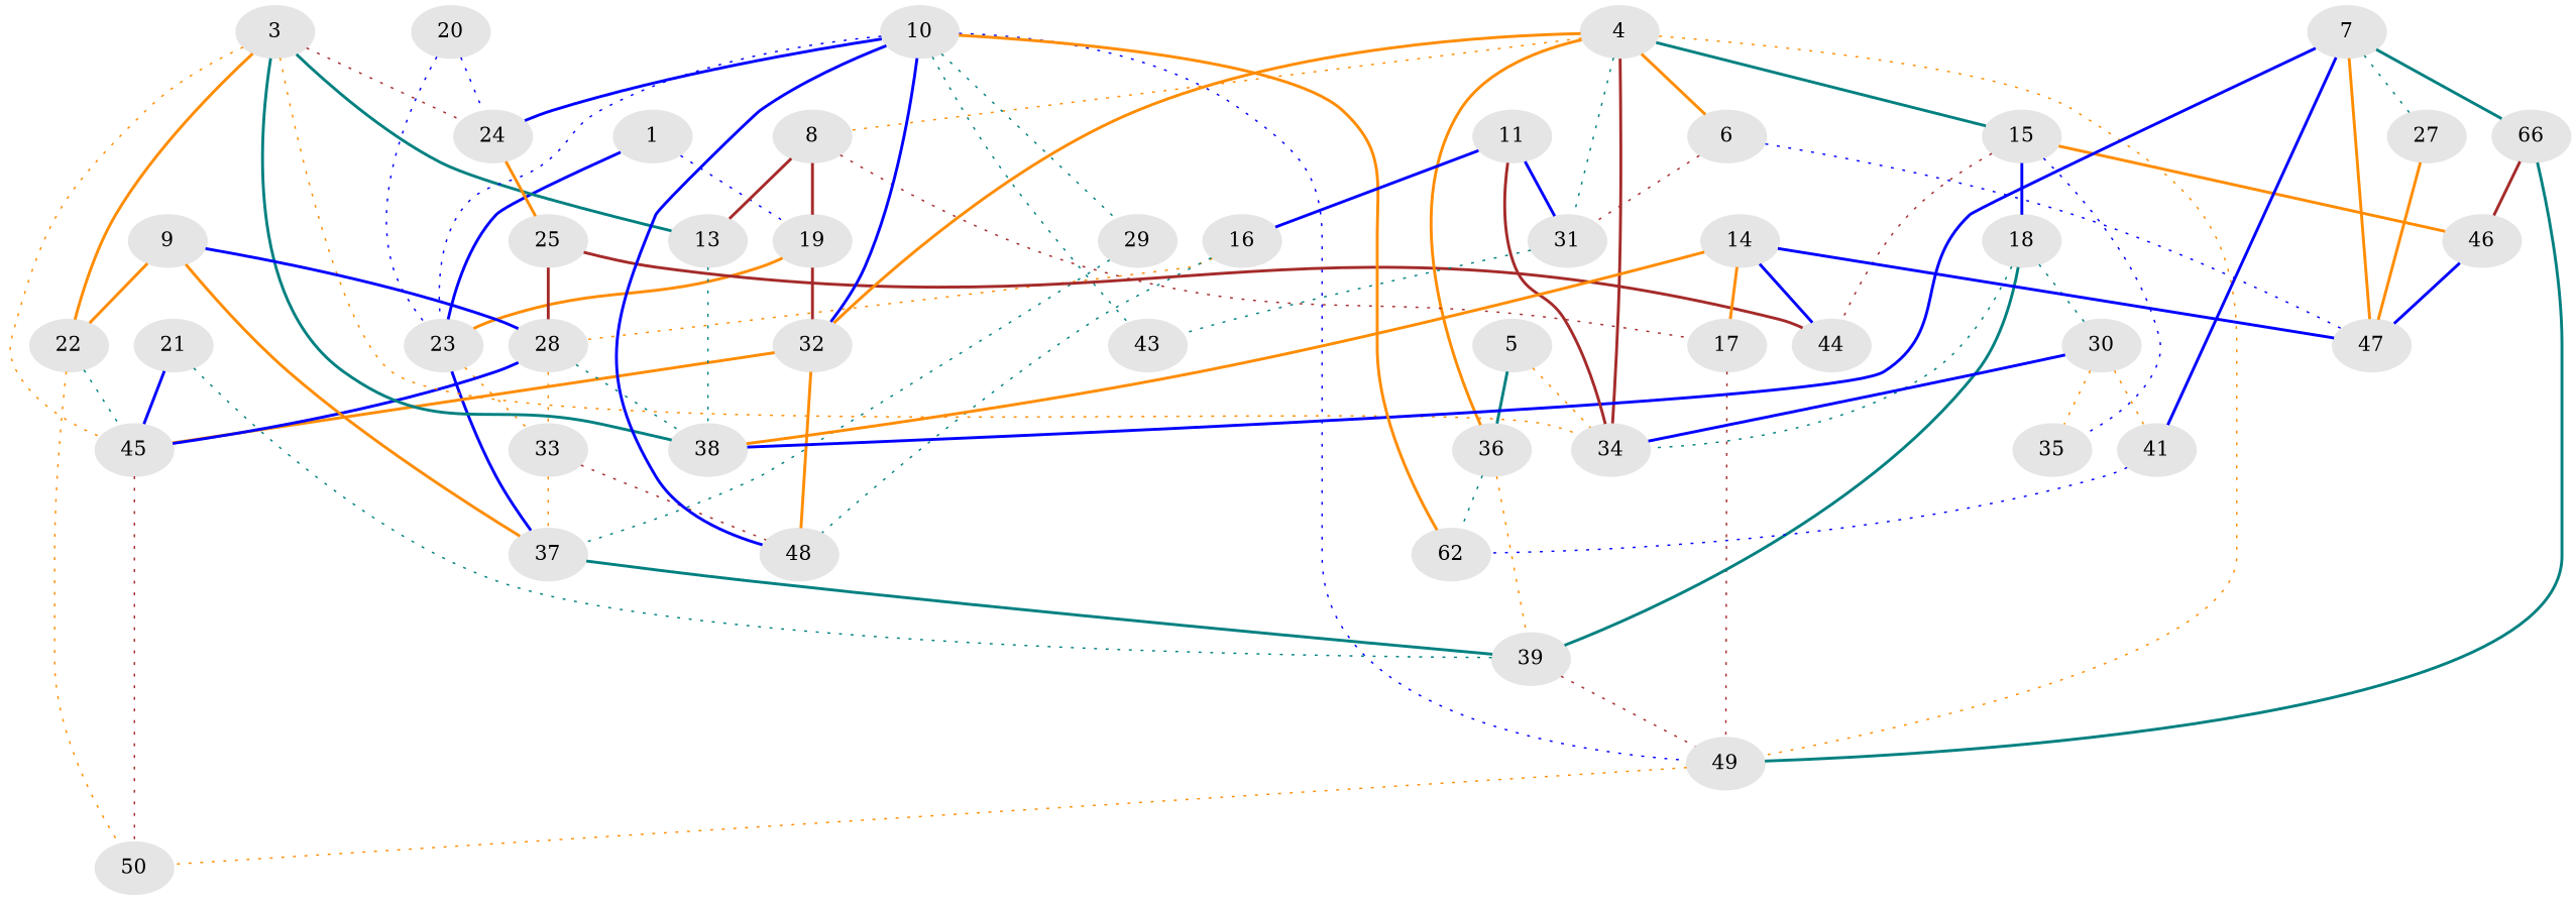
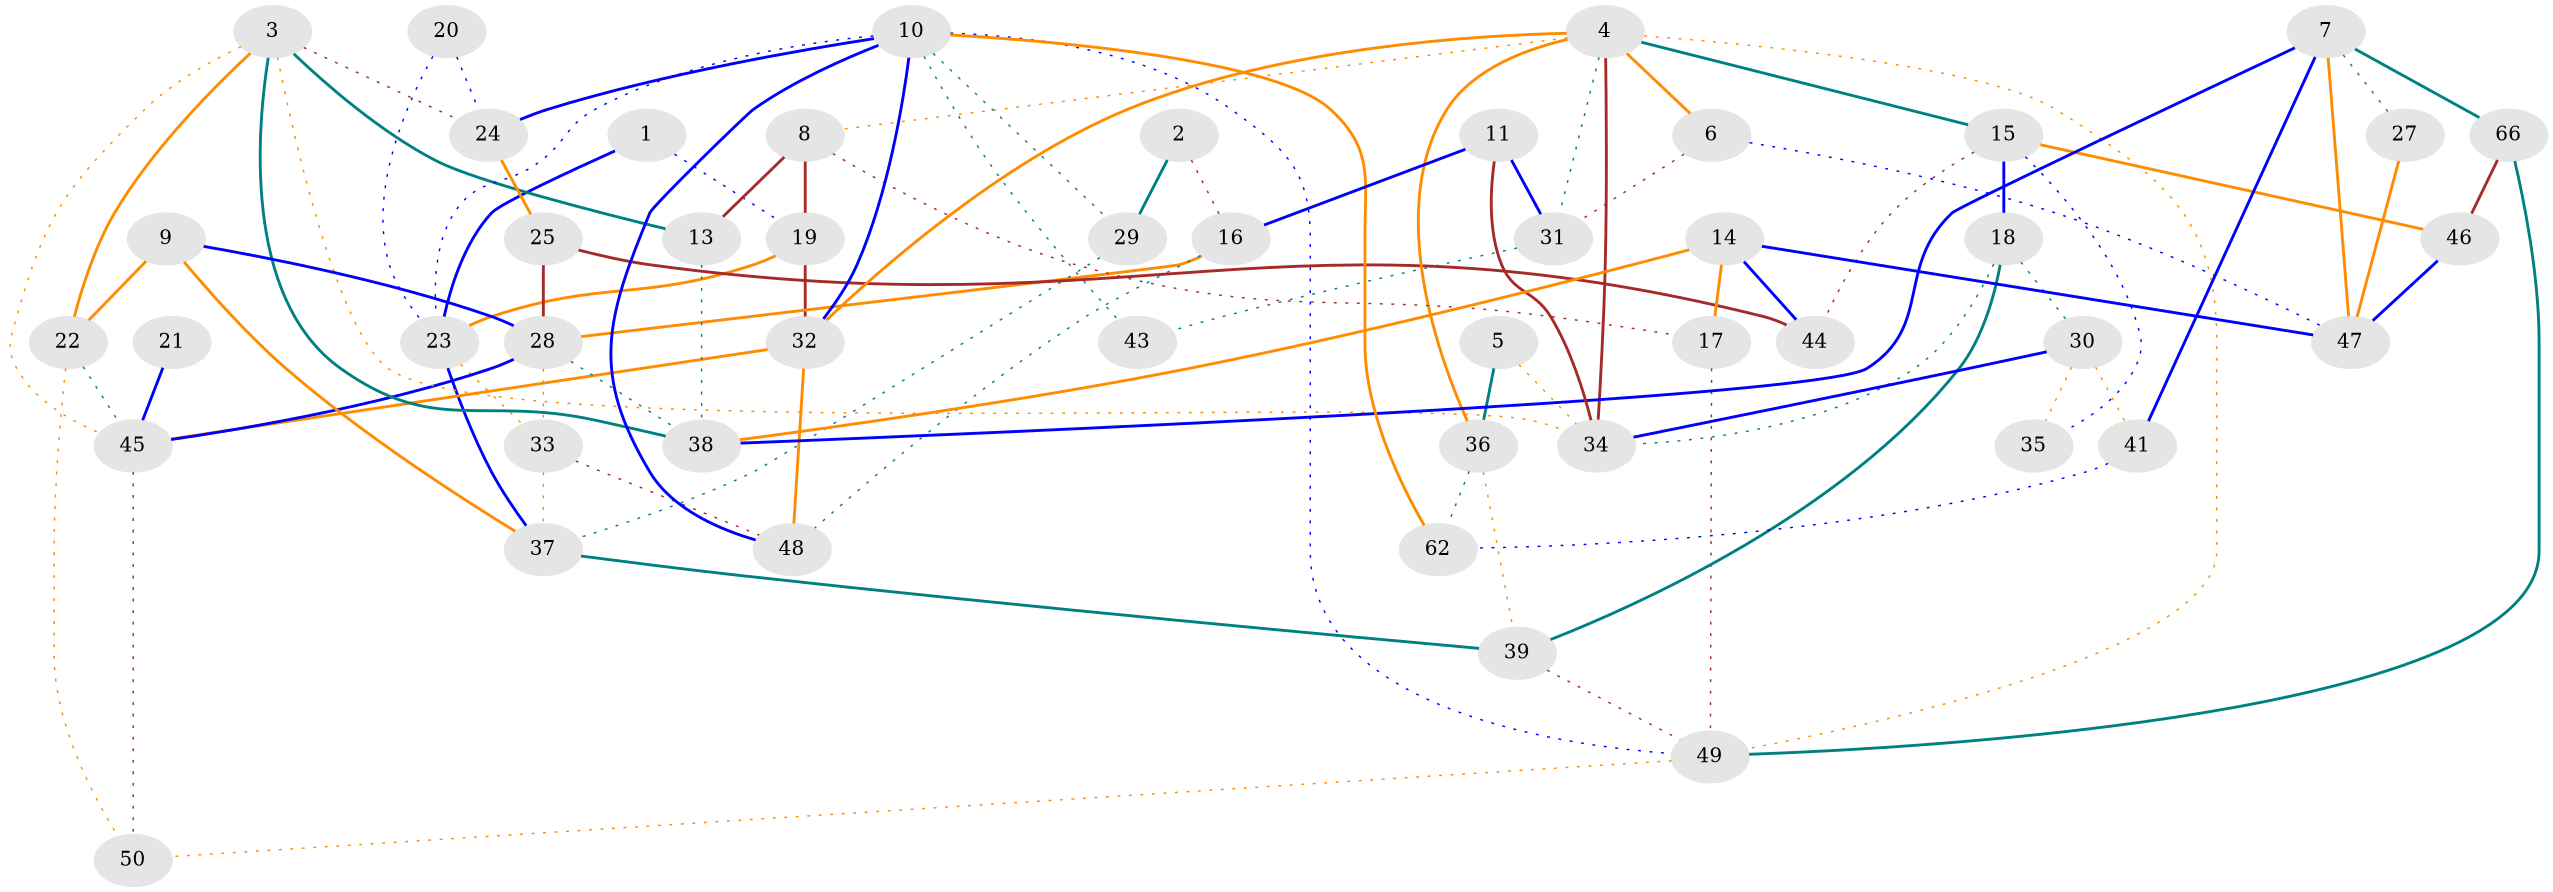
  graph {
    fontname="DejaVu Serif"
    node [color=gray90 fontname="DejaVu Serif" style=filled]
    edge [color=darkorange fontname="DejaVu Serif" style=bold]
    1
    19
    23
    32
    37
    33
+   2
    16
    29
    28
    48
    3
    13
    22
    24
    34
    38
    45
    50
    25
    4
    6
    8
    15
    31
    36
    49
    47
    17
    44
    18
    35
    46
    43
    n35 [label=62]
    39
    5
    7
    n39 [label=66]
    27
    41
    9
    10
    11
    14
    30
    20
    21
    1 -- 19 [color=blue style=dotted]
    1 -- 23 [color=blue]
    19 -- 23
    19 -- 32 [color=brown]
    23 -- 37 [color=blue]
    23 -- 33 [style=dotted]
    32 -- 48
    32 -- 45
    37 -- 39 [color=teal]
    33 -- 37 [style=dotted]
    33 -- 48 [color=brown style=dotted]
-   16 -- 28 [style=dotted]
+   2 -- 16 [color=brown style=dotted]
+   2 -- 29 [color=teal]
+   16 -- 28
    16 -- 48 [color=teal style=dotted]
    29 -- 37 [color=teal style=dotted]
    28 -- 33 [style=dotted]
    28 -- 38 [color=teal style=dotted]
    28 -- 45 [color=blue]
    3 -- 13 [color=teal]
    3 -- 22
    3 -- 24 [color=brown style=dotted]
    3 -- 34 [style=dotted]
    3 -- 38 [color=teal]
    3 -- 45 [style=dotted]
    13 -- 38 [color=teal style=dotted]
    22 -- 45 [color=teal style=dotted]
    22 -- 50 [style=dotted]
    24 -- 25
    45 -- 50 [color=brown style=dotted]
    25 -- 28 [color=brown]
    25 -- 44 [color=brown]
    4 -- 32
    4 -- 34 [color=brown]
    4 -- 6
    4 -- 8 [style=dotted]
    4 -- 15 [color=teal]
    4 -- 31 [color=teal style=dotted]
    4 -- 36
    4 -- 49 [style=dotted]
    6 -- 31 [color=brown style=dotted]
    6 -- 47 [color=blue style=dotted]
    8 -- 19 [color=brown]
    8 -- 13 [color=brown]
    8 -- 17 [color=brown style=dotted]
    15 -- 44 [color=brown style=dotted]
    15 -- 18 [color=blue]
    15 -- 35 [color=blue style=dotted]
    15 -- 46
    31 -- 43 [color=teal style=dotted]
    36 -- n35 [color=teal style=dotted]
    36 -- 39 [style=dotted]
    49 -- 50 [style=dotted]
    17 -- 49 [color=brown style=dotted]
    18 -- 34 [color=teal style=dotted]
    18 -- 39 [color=teal]
    18 -- 30 [color=teal style=dotted]
    46 -- 47 [color=blue]
    39 -- 49 [color=brown style=dotted]
    5 -- 34 [style=dotted]
    5 -- 36 [color=teal]
    7 -- 38 [color=blue]
    7 -- 47
    7 -- n39 [color=teal]
    7 -- 27 [color=teal style=dotted]
    7 -- 41 [color=blue]
    n39 -- 49 [color=teal]
    n39 -- 46 [color=brown]
    27 -- 47
    41 -- n35 [color=blue style=dotted]
    9 -- 37
    9 -- 28 [color=blue]
    9 -- 22
    10 -- 23 [color=blue style=dotted]
    10 -- 32 [color=blue]
    10 -- 29 [color=teal style=dotted]
    10 -- 48 [color=blue]
    10 -- 24 [color=blue]
    10 -- 49 [color=blue style=dotted]
    10 -- 43 [color=teal style=dotted]
    10 -- n35
    11 -- 16 [color=blue]
    11 -- 34 [color=brown]
    11 -- 31 [color=blue]
    14 -- 38
    14 -- 47 [color=blue]
    14 -- 17
    14 -- 44 [color=blue]
    30 -- 34 [color=blue]
    30 -- 35 [style=dotted]
    30 -- 41 [style=dotted]
    20 -- 23 [color=blue style=dotted]
    20 -- 24 [color=blue style=dotted]
    21 -- 45 [color=blue]
-   21 -- 39 [color=teal style=dotted]
  }
